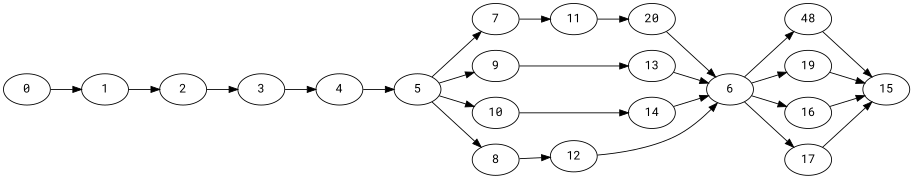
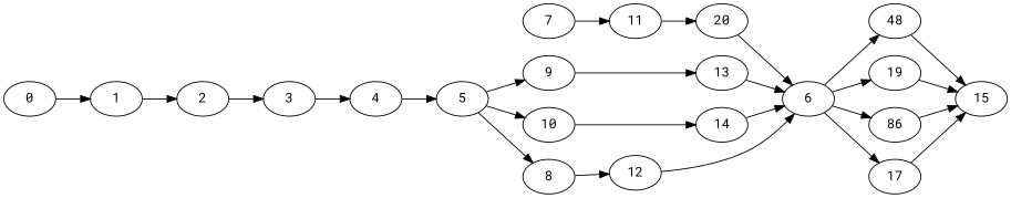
  digraph {
    "Duplicate states"=0
    GraphType=S_P
    "Max states in OPEN"=0
    Modes="120000ms; topo-ordered tasks, ; Pruning: task equivalence, fixed order ready list, ; F-value: ; Optimisation: best schedule length (SL) optimisation on equal, "
    NumberOfTasks=21
    "Pruned using list schedule length"=1
    "States removed from OPEN"=0
    TargetSystem="Homogeneous-6"
    "Time to schedule (ms)"=121
    "Total idle time"=1975
    "Total schedule length"=949
    "Total sequential time"=1538
    "Total states created"=2
    fontname="Roboto Mono"
    rankdir=LR
    node [Processor=0 "Start time"=812 Weight=116 fontname="Roboto Mono"]
    edge [Weight=9 fontname="Roboto Mono"]
    0 ["Finish time"=93 "Start time"=0 Weight=93]
    1 ["Finish time"=197 "Start time"=93 Weight=104]
    2 ["Finish time"=243 "Start time"=197 Weight=46]
    3 ["Finish time"=289 "Start time"=243 Weight=46]
    4 ["Finish time"=405 "Start time"=289]
    5 ["Finish time"=463 "Start time"=405 Weight=58]
    7 ["Finish time"=532 "Start time"=463 Weight=69]
    9 ["Finish time"=582 Processor=1 "Start time"=466]
    10 ["Finish time"=538 Processor=2 "Start time"=469 Weight=69]
    8 ["Finish time"=494 Processor=3 "Start time"=471 Weight=23]
    11 ["Finish time"=648 "Start time"=532]
    13 ["Finish time"=651 Processor=1 "Start time"=582 Weight=69]
    14 ["Finish time"=607 Processor=2 "Start time"=538 Weight=69]
    12 ["Finish time"=610 Processor=3 "Start time"=494]
    20 ["Finish time"=706 "Start time"=648 Weight=58]
    6 ["Finish time"=810 "Start time"=706 Weight=104]
    n17 ["Finish time"=926 "Start time"=810 label=48]
    19 ["Finish time"=893 Processor=1 Weight=81]
-   16 ["Finish time"=835 Processor=2 Weight=23]
+   16 ["Finish time"=835 Processor=2 Weight=23 label=86]
    17 ["Finish time"=836 Processor=3 "Start time"=813 Weight=23]
    15 ["Finish time"=949 "Start time"=926 Weight=23]
    0 -> 1 [Weight=5]
    1 -> 2
    2 -> 3 [Weight=4]
    3 -> 4 [Weight=5]
    4 -> 5 [Weight=8]
-   5 -> 7 [Weight=4]
    5 -> 9 [Weight=3]
    5 -> 10 [Weight=6]
    5 -> 8 [Weight=8]
    7 -> 11 [Weight=5]
    9 -> 13 [Weight=3]
    10 -> 14 [Weight=10]
    8 -> 12 [Weight=2]
    11 -> 20 [Weight=6]
    13 -> 6
    14 -> 6
    12 -> 6 [Weight=7]
    20 -> 6 [Weight=6]
    6 -> n17
    6 -> 19 [Weight=2]
    6 -> 16 [Weight=2]
    6 -> 17 [Weight=3]
    n17 -> 15 [Weight=10]
    19 -> 15 [Weight=10]
    16 -> 15 [Weight=7]
    17 -> 15 [Weight=2]
  }
